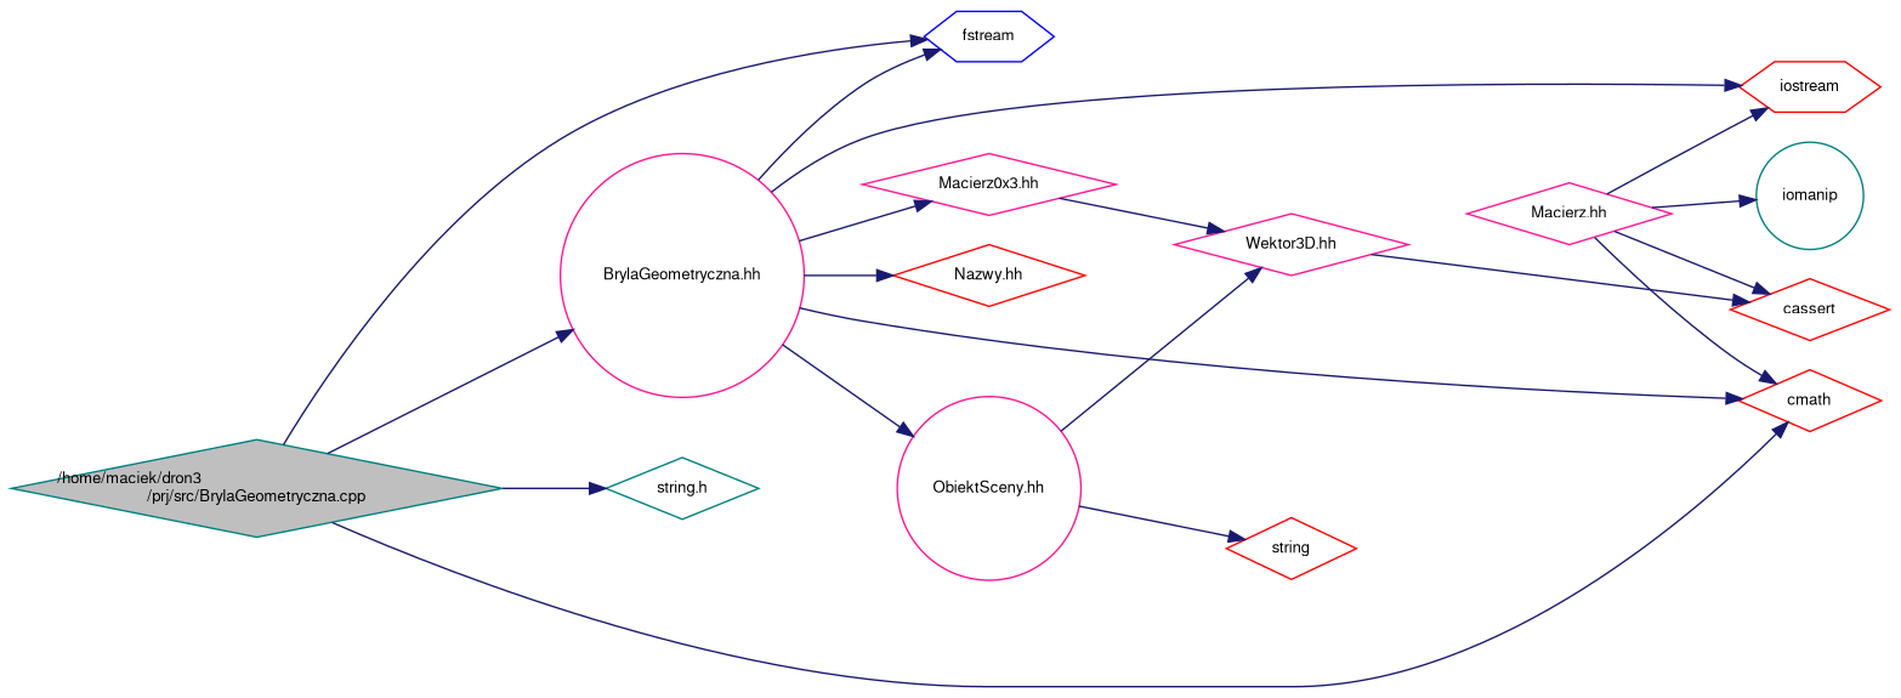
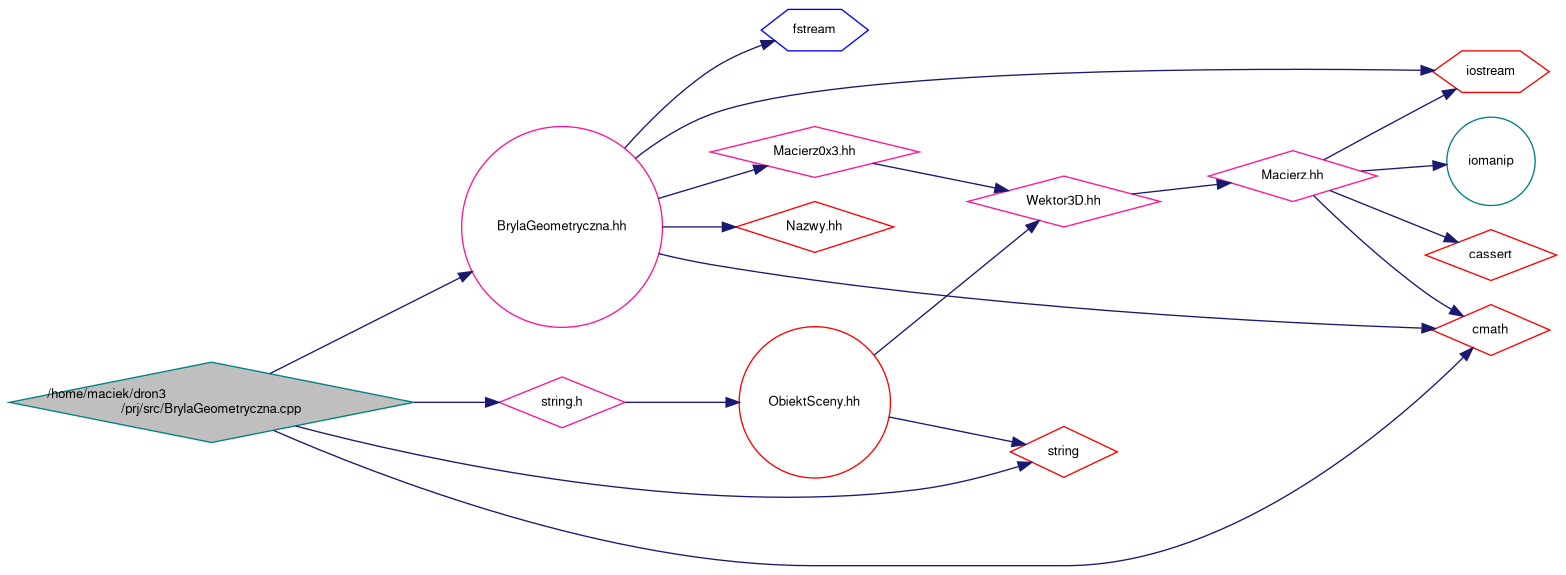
  digraph {
    rankdir=LR
    node [color=deeppink fillcolor=white fontname=FreeSans fontsize=10 shape=diamond style=filled]
    edge [color=midnightblue fontname=FreeSans fontsize=10 labelfontname=FreeSans labelfontsize=10 style=solid]
    n1 [color=teal fillcolor=grey75 fontcolor=black height=0.2 label="/home/maciek/dron3\l/prj/src/BrylaGeometryczna.cpp" width=0.4]
    n2 [height=0.2 label="BrylaGeometryczna.hh" shape=circle width=0.4]
    n3 [color=red height=0.2 label=cmath width=0.4]
    n4 [color=blue height=0.2 label=fstream shape=hexagon width=0.4]
-   n5 [color=teal height=0.2 label="string.h" width=0.4]
+   n5 [height=0.2 label="string.h" width=0.4]
    n6 [color=red height=0.2 label=iostream shape=hexagon width=0.4]
    n7 [height=0.2 label="Macierz0x3.hh" width=0.4]
    n8 [color=red height=0.2 label="Nazwy.hh" width=0.4]
-   n9 [height=0.2 label="ObiektSceny.hh" shape=circle width=0.4]
+   n9 [color=red height=0.2 label="ObiektSceny.hh" shape=circle width=0.4]
    n10 [height=0.2 label="Wektor3D.hh" width=0.4]
    n11 [height=0.2 label="Macierz.hh" width=0.4]
    n12 [color=red height=0.2 label=string width=0.4]
    n13 [color=red height=0.2 label=cassert width=0.4]
    n14 [color=teal height=0.2 label=iomanip shape=circle width=0.4]
    n1 -> n2
    n1 -> n3
-   n1 -> n4
+   n1 -> n12
    n1 -> n5
    n2 -> n3
    n2 -> n4
    n2 -> n6
    n2 -> n7
    n2 -> n8
-   n2 -> n9
+   n5 -> n9
    n7 -> n10
    n9 -> n10
    n9 -> n12
-   n10 -> n13
+   n10 -> n11
    n11 -> n3
    n11 -> n6
    n11 -> n13
    n11 -> n14
  }
